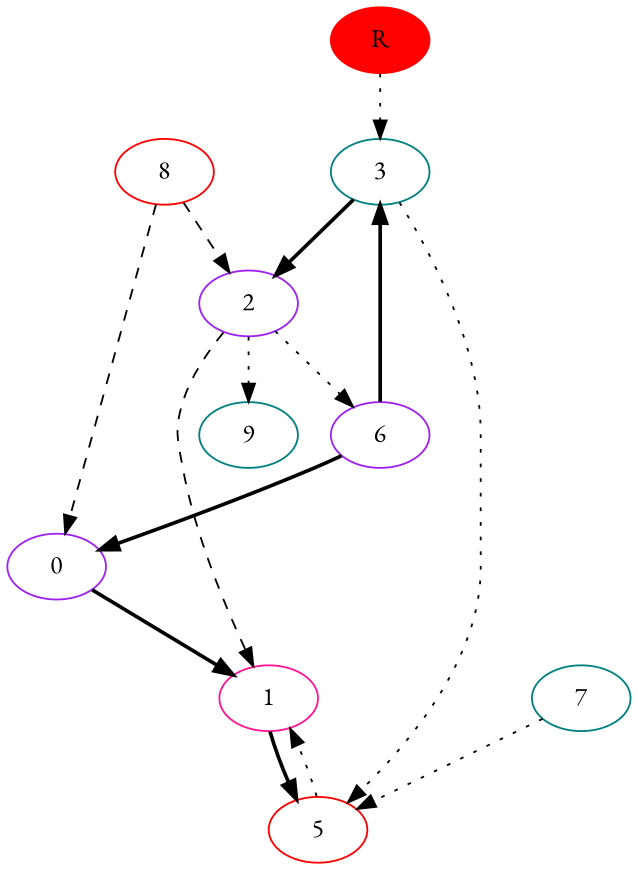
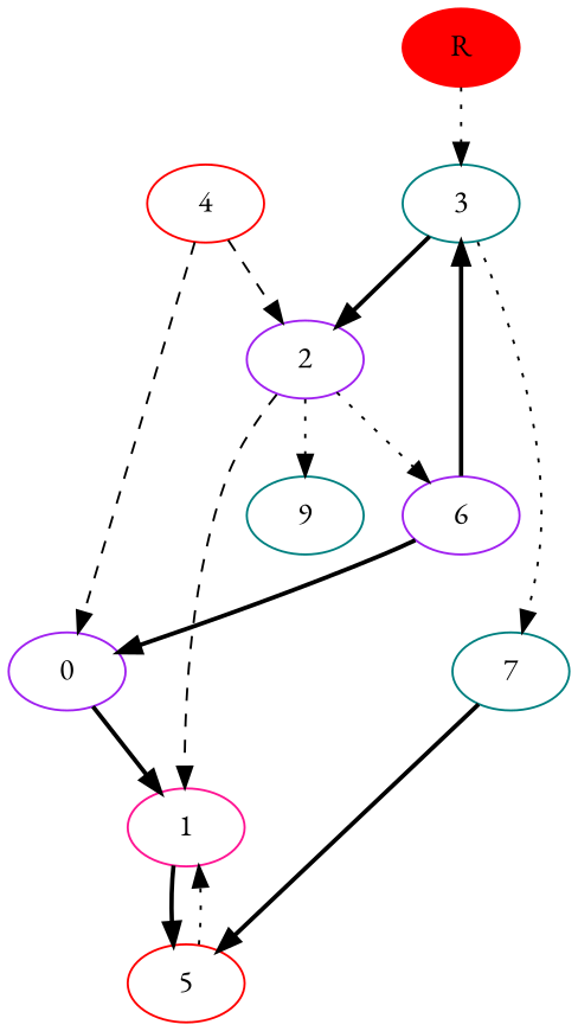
  digraph {
    fontname="EB Garamond"
    node [color=red fontname="EB Garamond"]
    edge [fontname="EB Garamond" style=dotted]
    1 [color=deeppink]
    5
    2 [color=purple]
    6 [color=purple]
    9 [color=teal]
    3 [color=teal]
    n7 [color=purple label=0]
-   4 [label=8]
+   4
    7 [color=teal]
    R [fillcolor="#ff0000" style=filled]
    1 -> 5 [style=bold]
    5 -> 1
    2 -> 1 [style=dashed]
    2 -> 6
    2 -> 9
    6 -> 3 [style=bold]
    6 -> n7 [style=bold]
-   3 -> 5
+   3 -> 7
    3 -> 2 [style=bold]
    n7 -> 1 [style=bold]
    4 -> 2 [style=dashed]
    4 -> n7 [style=dashed]
-   7 -> 5
+   7 -> 5 [style=bold]
    R -> 3
  }
